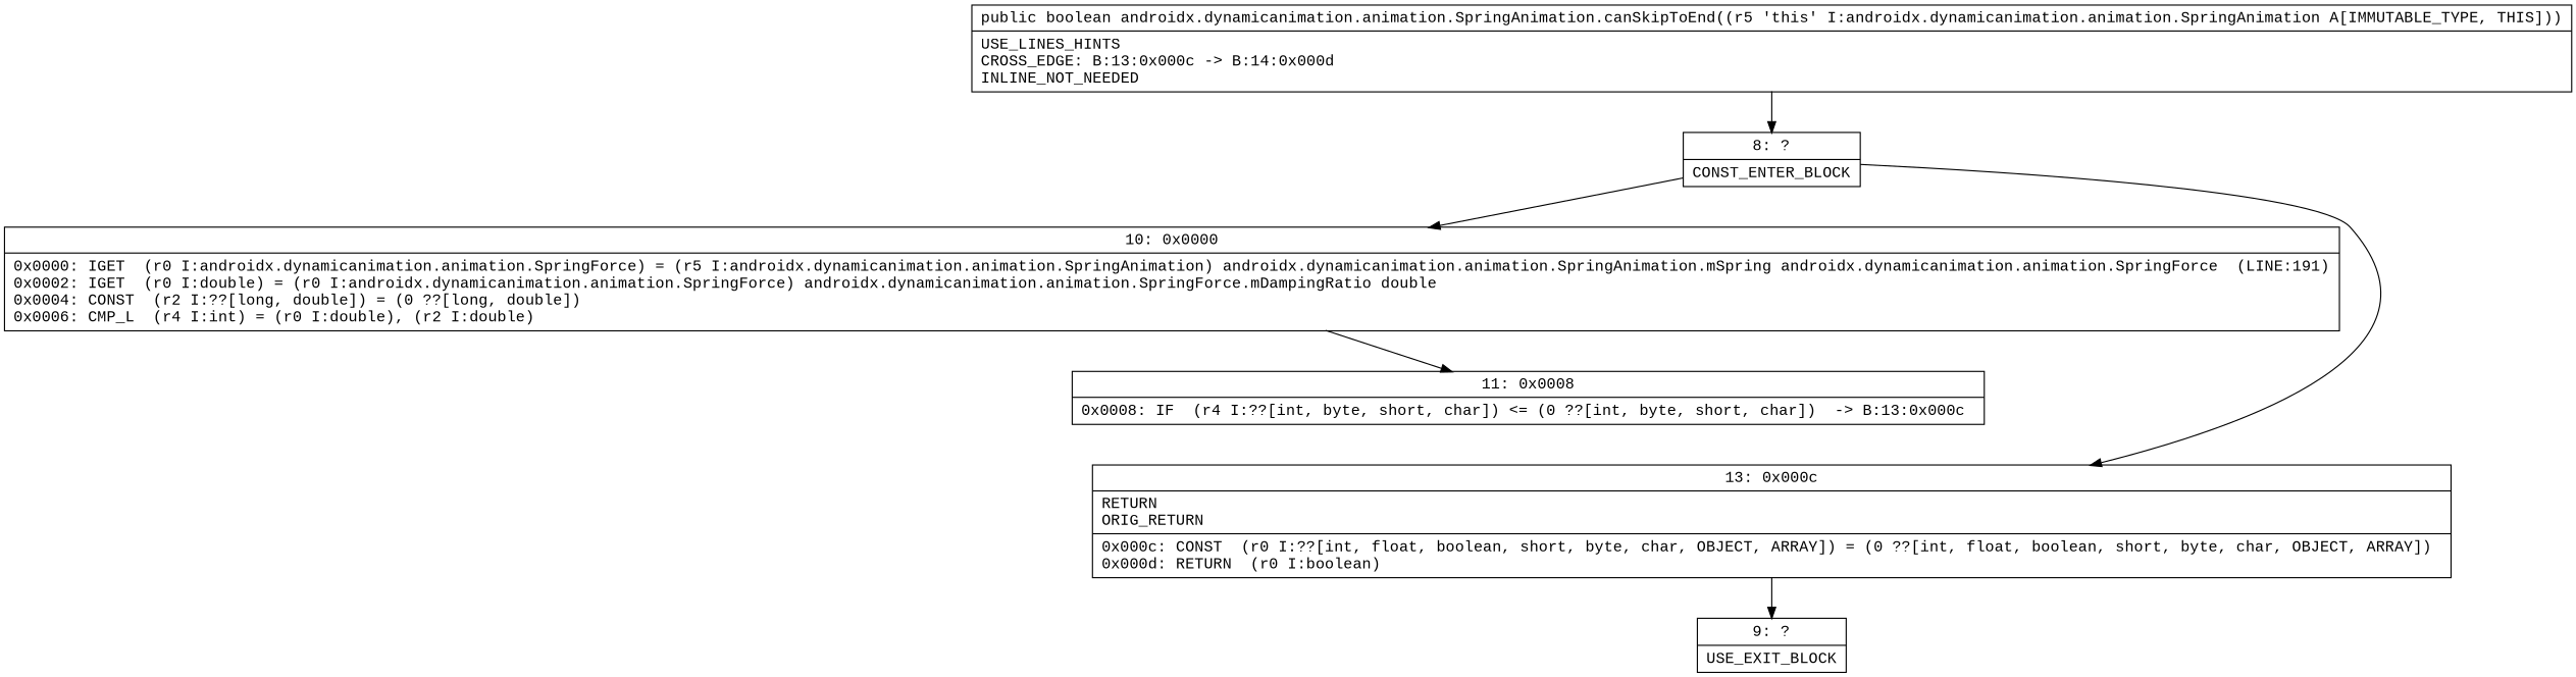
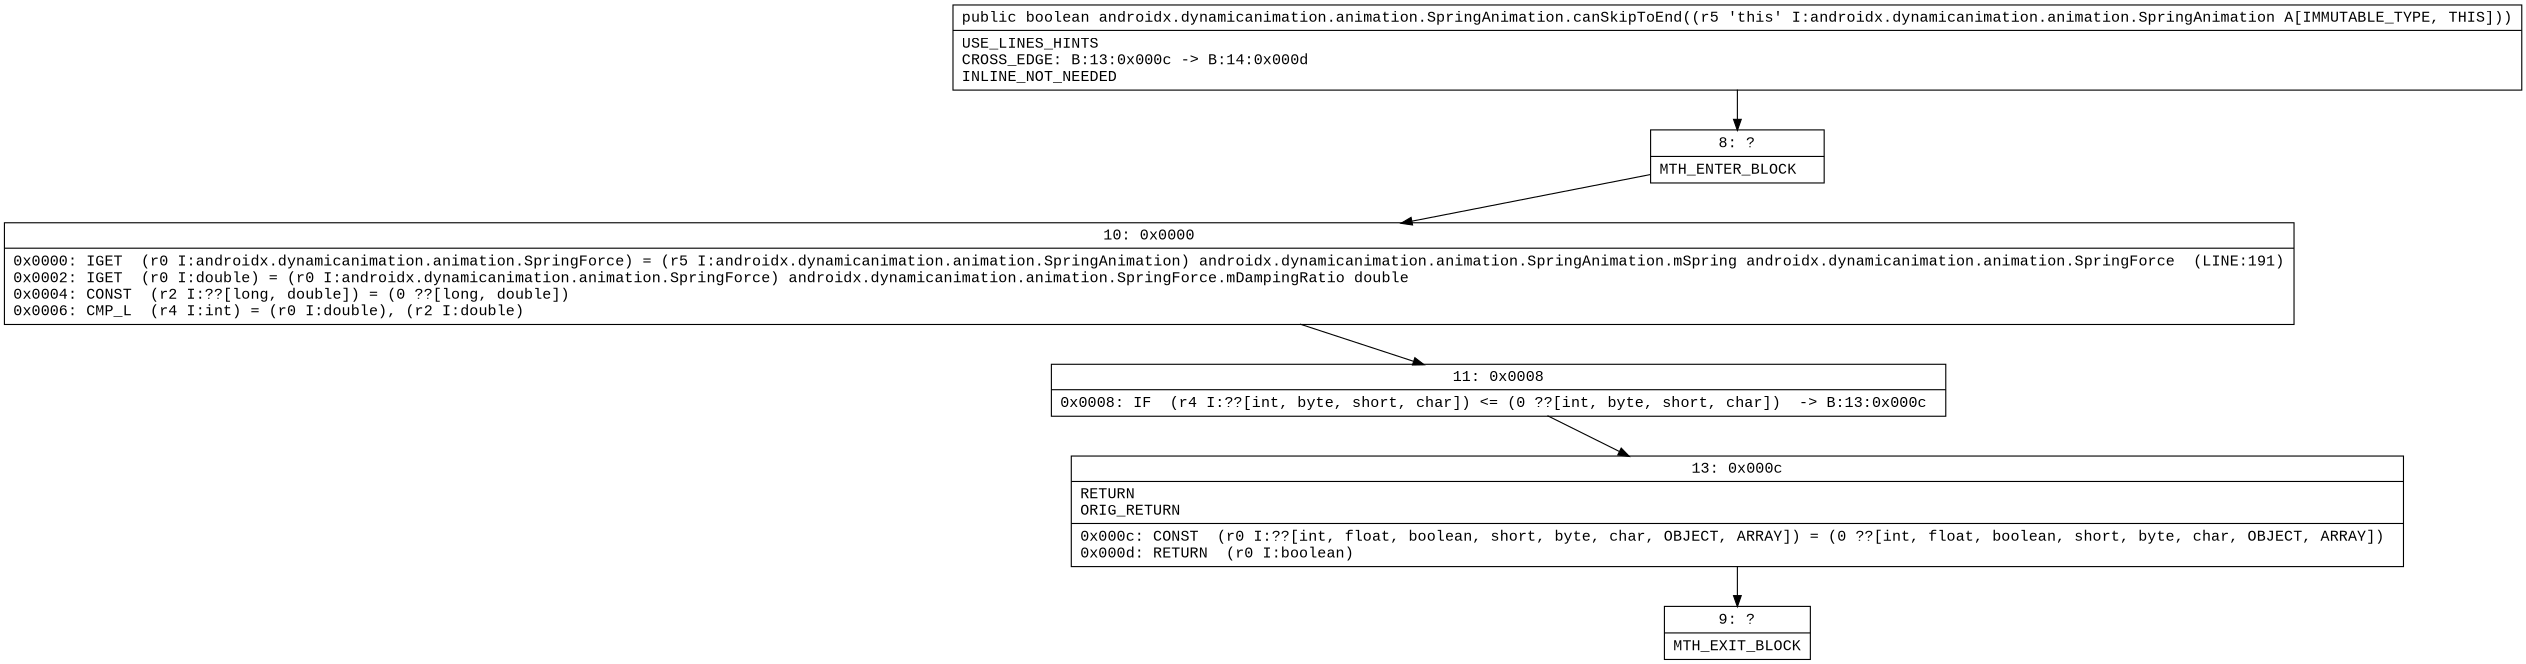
  digraph {
    fontname="Liberation Mono"
    node [fontname="Liberation Mono" shape=record]
    edge [fontname="Liberation Mono"]
-   n1 [label="{8\:\ ?|CONST_ENTER_BLOCK\l}"]
+   n1 [label="{8\:\ ?|MTH_ENTER_BLOCK\l}"]
    n2 [label="{10\:\ 0x0000|0x0000: IGET  (r0 I:androidx.dynamicanimation.animation.SpringForce) = (r5 I:androidx.dynamicanimation.animation.SpringAnimation) androidx.dynamicanimation.animation.SpringAnimation.mSpring androidx.dynamicanimation.animation.SpringForce  (LINE:191)\l0x0002: IGET  (r0 I:double) = (r0 I:androidx.dynamicanimation.animation.SpringForce) androidx.dynamicanimation.animation.SpringForce.mDampingRatio double \l0x0004: CONST  (r2 I:??[long, double]) = (0 ??[long, double]) \l0x0006: CMP_L  (r4 I:int) = (r0 I:double), (r2 I:double) \l}"]
    n3 [label="{11\:\ 0x0008|0x0008: IF  (r4 I:??[int, byte, short, char]) \<= (0 ??[int, byte, short, char])  \-\> B:13:0x000c \l}"]
    n4 [label="{13\:\ 0x000c|RETURN\lORIG_RETURN\l|0x000c: CONST  (r0 I:??[int, float, boolean, short, byte, char, OBJECT, ARRAY]) = (0 ??[int, float, boolean, short, byte, char, OBJECT, ARRAY]) \l0x000d: RETURN  (r0 I:boolean) \l}"]
-   n5 [label="{9\:\ ?|USE_EXIT_BLOCK\l}"]
+   n5 [label="{9\:\ ?|MTH_EXIT_BLOCK\l}"]
    n6 [label="{public boolean androidx.dynamicanimation.animation.SpringAnimation.canSkipToEnd((r5 'this' I:androidx.dynamicanimation.animation.SpringAnimation A[IMMUTABLE_TYPE, THIS]))  | USE_LINES_HINTS\lCROSS_EDGE: B:13:0x000c \-\> B:14:0x000d\lINLINE_NOT_NEEDED\l}"]
    n1 -> n2
    n2 -> n3
-   n1 -> n4
+   n3 -> n4
    n4 -> n5
    n6 -> n1
  }
